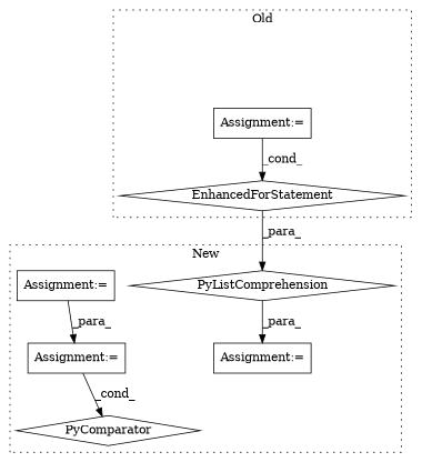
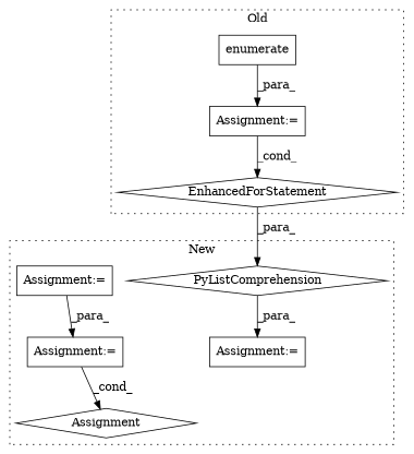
  digraph {
    node [a=7 l=20 s="6235,6403" shape=box]
+   n1 [a=32 l="10,1" label=enumerate s="6354,6402"]
    n2 [l="91,2" label="Assignment:="]
    n3 [a=70 l="91,2" label=EnhancedForStatement shape=diamond]
    n4 [a=109 l=315 label=PyListComprehension s=6311 shape=diamond]
-   n5 [a=113 label=PyComparator s=6478 shape=diamond]
+   n5 [a=113 label=Assignment s=6478 shape=diamond]
    n6 [l=35 label="Assignment:=" s=6583]
    n7 [label="Assignment:=" s=6291]
    n8 [label="Assignment:=" s=6478]
    subgraph cluster_1 {
      label=Old
      style=dotted
+     n1
      n2
      n3
    }
    subgraph cluster_2 {
      label=New
      style=dotted
      n4
      n5
      n6
      n7
      n8
    }
+   n1 -> n2 [label=_para_]
    n2 -> n3 [label=_cond_]
    n3 -> n4 [label=_para_]
    n4 -> n7 [label=_para_]
    n6 -> n8 [label=_para_]
    n8 -> n5 [label=_cond_]
  }
